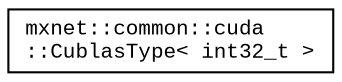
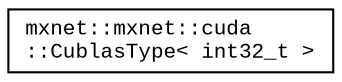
  digraph {
    rankdir=LR
    fontname="Liberation Mono"
-   n1 [color=black fillcolor=white fontname="Liberation Mono" fontsize=10 height=0.2 label="mxnet::common::cuda\l::CublasType\< int32_t \>" shape=record style=filled width=0.4]
+   n1 [color=black fillcolor=white fontname="Liberation Mono" fontsize=10 height=0.2 label="mxnet::mxnet::cuda\l::CublasType\< int32_t \>" shape=record style=filled width=0.4]
  }
